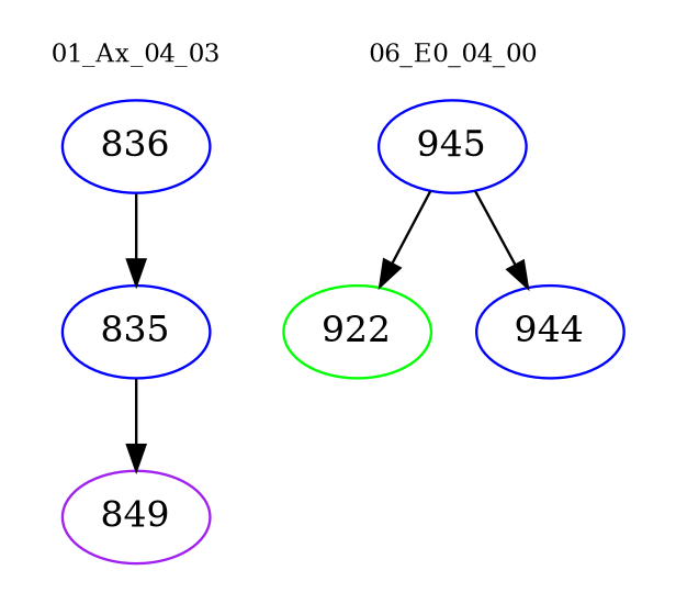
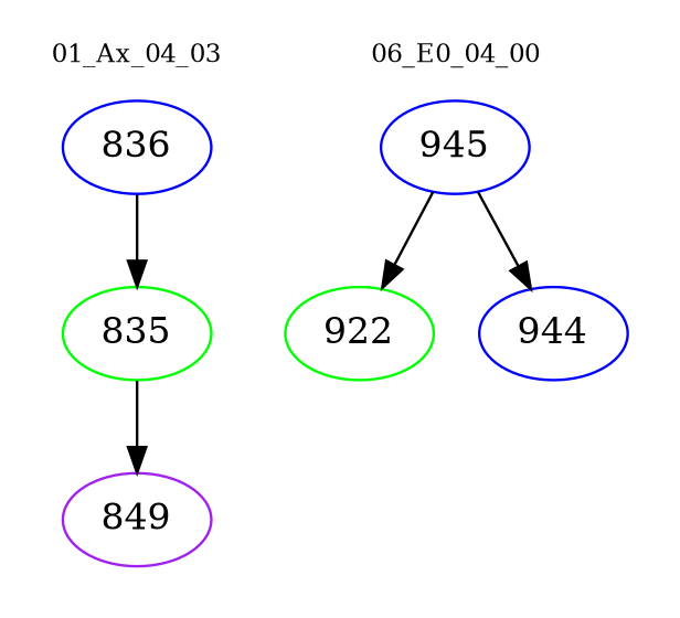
  digraph {
    node [color=blue]
    edge [color=black]
    n1 [label=836]
-   n2 [label=835]
+   n2 [color=green label=835]
    n3 [color=purple label=849]
    n4 [label=945]
    n5 [color=green label=922]
    n6 [label=944]
    subgraph cluster_1 {
      color=white
      fontsize=10
      label="01_Ax_04_03"
      n1
      n2
      n3
    }
    subgraph cluster_2 {
      color=white
      fontsize=10
      label="06_E0_04_00"
      n4
      n5
      n6
    }
    n1 -> n2
    n2 -> n3
    n4 -> n5
    n4 -> n6
  }
